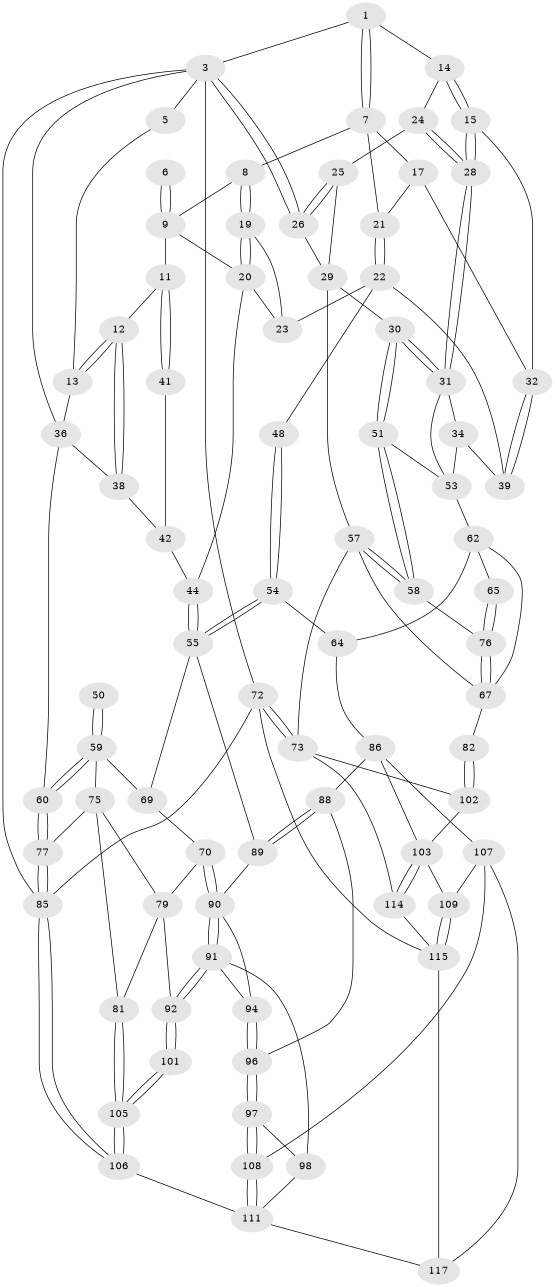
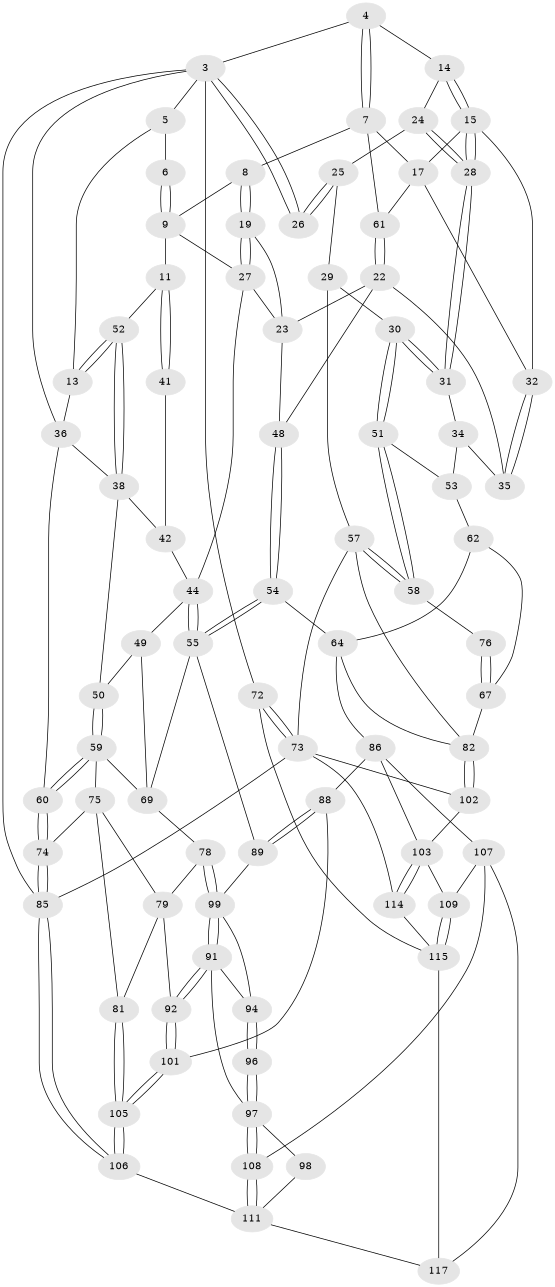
  graph {
    node [color=gray90 style=filled]
-   1 [super="+2"]
+   1 [super="+2" label=4]
    3 [super="+4"]
    7 [super="+18"]
    14
    5
    26
    36 [super="+37"]
    72
    85
    8
    17 [super="+27"]
-   21
+   21 [label=61]
    15 [super="+16"]
    24
    6
    13
    29 [super="+56"]
    38 [super="+39"]
    60
    73 [super="+116"]
    115 [super="+118"]
    106 [super="+112"]
    9 [super="+10"]
    11
-   20 [super="+43"]
+   20 [super="+43" label=27]
    19
    32
    22 [super="+40"]
    23 [super="+47"]
-   12
+   12 [label=52]
    41
    44 [super="+45"]
    42 [super="+46"]
    50
    28
    25
    31 [super="+33"]
-   35 [label=39]
+   35
    48
+   49
    55 [super="+68"]
    54
    30
    57 [super="+74"]
    34
    53 [super="+61"]
    51 [super="+52"]
    58
    82 [super="+83"]
    62 [super="+63"]
-   77
+   77 [label=74]
    59 [super="+71"]
    69 [super="+70"]
    89
    64 [super="+84"]
-   78 [label=70]
+   78
    75 [super="+76"]
    n58 [label=76]
-   65
    67
    86 [super="+87"]
-   90 [super="+93"]
+   90 [super="+93" label=99]
    102
    114
    79 [super="+80"]
    81
    88
    103 [super="+104"]
    107 [super="+110"]
    117
    92
    105
    91 [super="+95"]
    94
    101
    111 [super="+113"]
    96
    109
    108
    97
    98 [super="+99"]
    1 -- 3
    1 -- 7
    1 -- 7
    1 -- 14
    3 -- 5
    3 -- 26
    3 -- 26
    3 -- 36
    3 -- 72
    3 -- 85
    7 -- 8
    7 -- 17
    7 -- 21
    14 -- 15
    14 -- 15
    14 -- 24
+   5 -- 6
    5 -- 13
-   26 -- 29
    36 -- 38
    36 -- 60
-   72 -- 85
+   73 -- 85
    72 -- 73
    72 -- 73
    72 -- 115
    85 -- 106
    85 -- 106
    8 -- 9
    8 -- 19
    8 -- 19
    17 -- 21
    17 -- 32
    21 -- 22
    21 -- 22
+   15 -- 17
    15 -- 32
    15 -- 28
    15 -- 28
    24 -- 28
    24 -- 28
    24 -- 25
    6 -- 9
    6 -- 9
    13 -- 36
    29 -- 30
    29 -- 57
    38 -- 42
+   38 -- 50
    60 -- 77
    60 -- 77
    73 -- 102
    73 -- 114
    115 -- 117
    106 -- 111
    9 -- 11
    9 -- 20
    11 -- 12
    11 -- 41
    11 -- 41
    20 -- 23
    20 -- 44
    19 -- 20
    19 -- 20
    19 -- 23
    32 -- 35
    32 -- 35
    22 -- 23
    22 -- 35
    22 -- 48
+   23 -- 48
    12 -- 13
    12 -- 13
    12 -- 38
    12 -- 38
    41 -- 42 [weight=2]
+   44 -- 49
    44 -- 55
    44 -- 55
    42 -- 44
    50 -- 59
    50 -- 59
    28 -- 31
    28 -- 31
    25 -- 26
    25 -- 26
    25 -- 29
    31 -- 34
-   31 -- 53
    48 -- 54
    48 -- 54
+   49 -- 50
+   49 -- 69
    55 -- 69
    55 -- 89
    54 -- 55
    54 -- 55
    54 -- 64
    30 -- 31
    30 -- 31
    30 -- 51
    30 -- 51
    57 -- 73
    57 -- 58
    57 -- 58
-   57 -- 67
+   57 -- 82
    34 -- 35
    34 -- 53
    53 -- 62
    51 -- 53
    51 -- 58
    51 -- 58
    58 -- n58
    82 -- 102
    82 -- 102
    62 -- 64
-   62 -- 65
    62 -- 67
    77 -- 85
    77 -- 85
    59 -- 60
    59 -- 60
    59 -- 69
    59 -- 75
    69 -- 78
    89 -- 90
+   64 -- 82
    64 -- 86
    78 -- 90
    78 -- 90
    78 -- 79
    75 -- 77
    75 -- 79
    75 -- 81
    n58 -- 67
    n58 -- 67
-   65 -- n58
-   65 -- n58
    67 -- 82
    86 -- 88
    86 -- 103
    86 -- 107
    90 -- 91
    90 -- 91
    90 -- 94
    102 -- 103
    114 -- 115
    79 -- 81
    79 -- 92
    81 -- 105
    81 -- 105
    88 -- 89
    88 -- 89
-   88 -- 96
+   88 -- 101
    103 -- 114
    103 -- 114
    103 -- 109
    107 -- 117
    107 -- 109
    107 -- 108
    92 -- 101
    92 -- 101
    105 -- 106
    105 -- 106
    91 -- 92
    91 -- 92
    91 -- 94
-   91 -- 98
+   91 -- 97
    94 -- 96
    94 -- 96
    101 -- 105
    101 -- 105
    111 -- 117
    96 -- 97
    96 -- 97
    109 -- 115
    109 -- 115
    108 -- 111
    108 -- 111
    97 -- 108
    97 -- 108
    97 -- 98
    98 -- 111
  }
